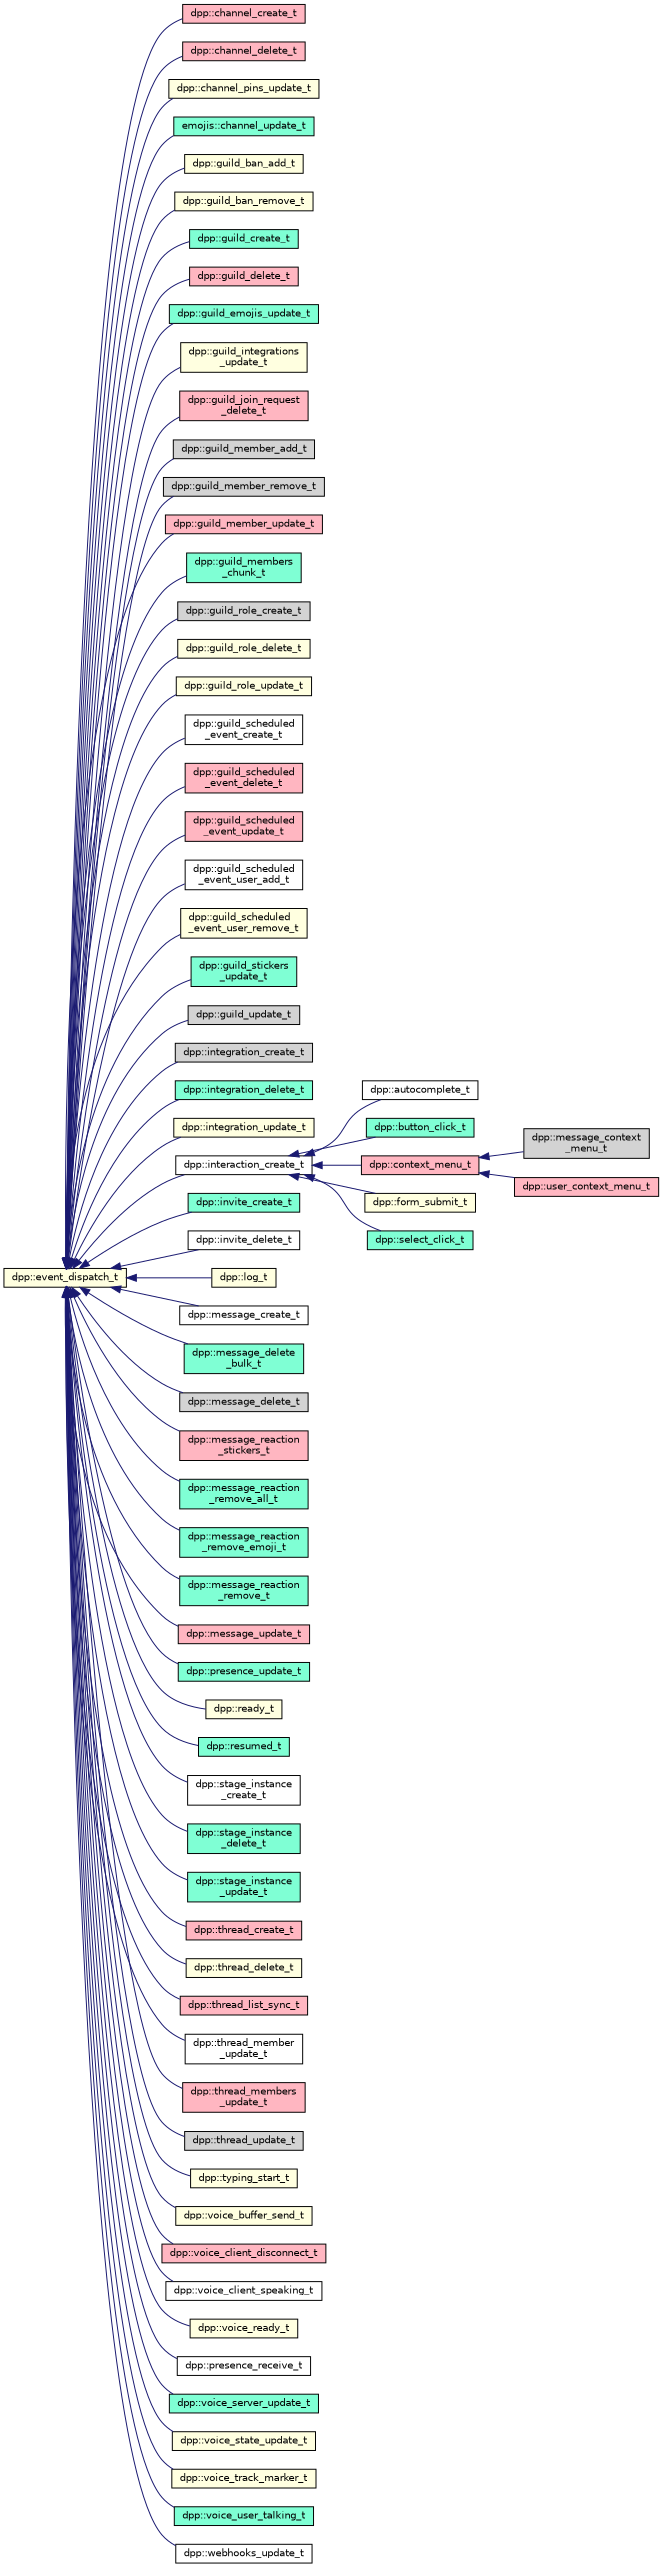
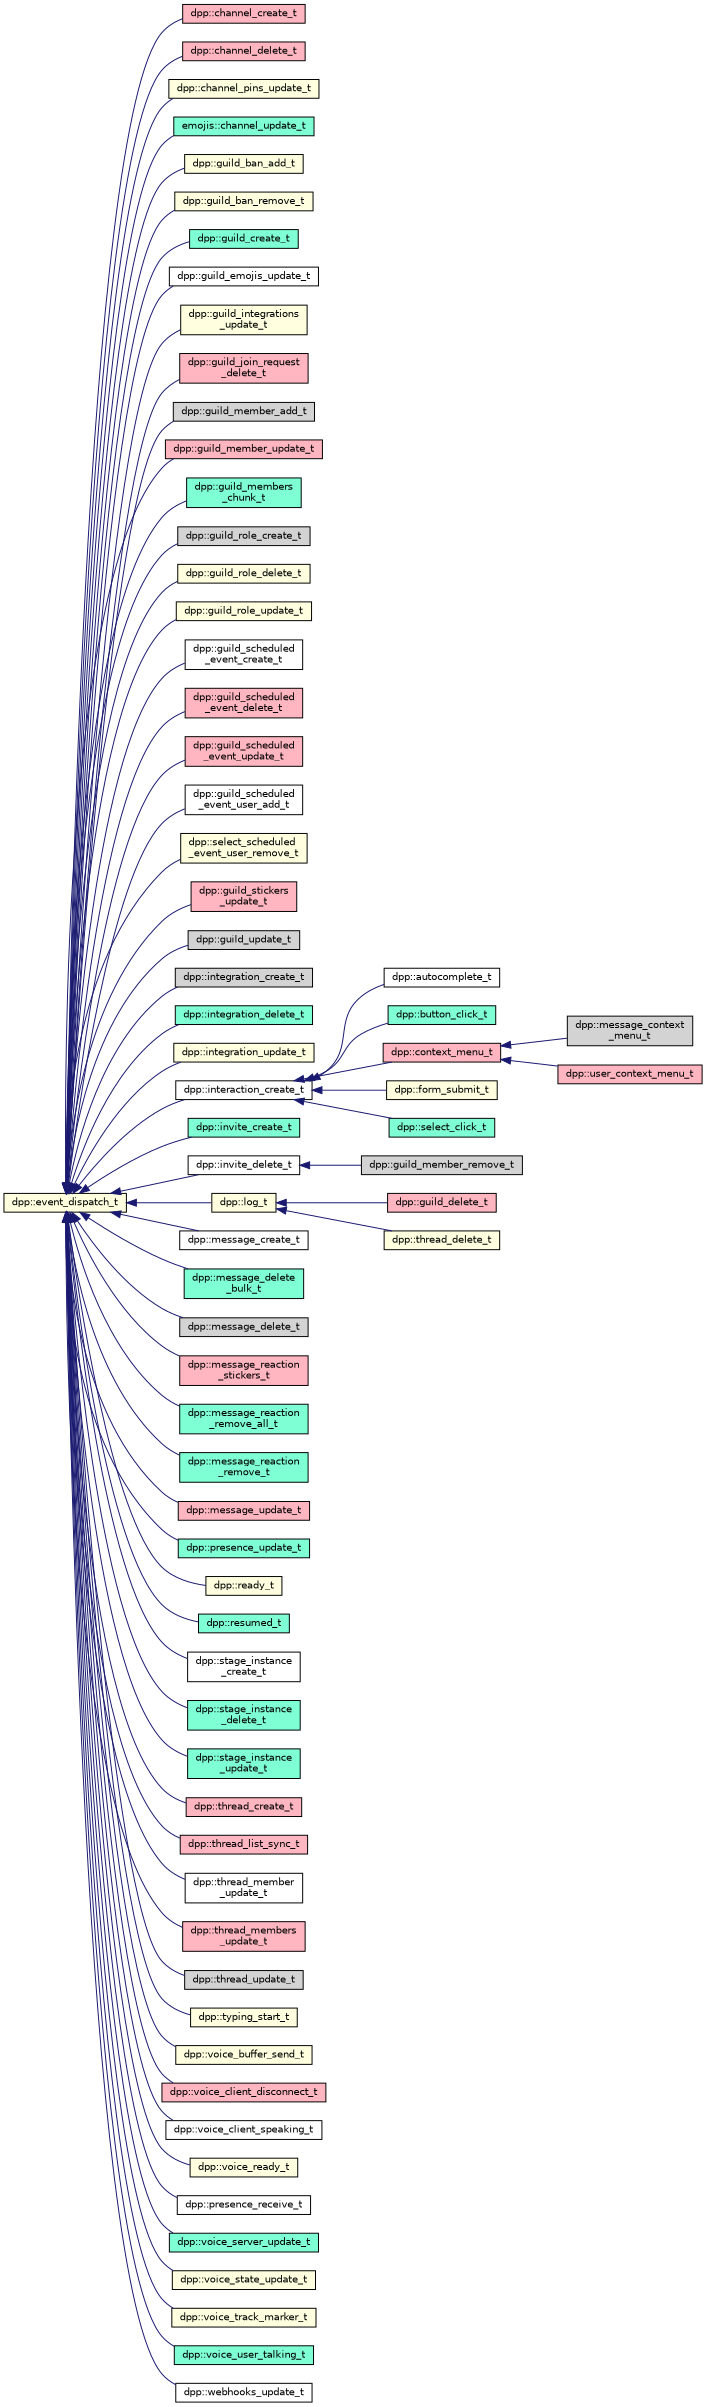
  digraph {
    rankdir=LR
    node [color=black fillcolor=lightyellow fontname=Helvetica fontsize=10 shape=record style=filled]
    edge [color=midnightblue dir=back fontname=Helvetica fontsize=10 labelfontname=Helvetica labelfontsize=10 style=solid]
    n1 [height=0.2 label="dpp::event_dispatch_t" width=0.4]
    n2 [fillcolor=lightpink height=0.2 label="dpp::channel_create_t" width=0.4]
    n3 [fillcolor=lightpink height=0.2 label="dpp::channel_delete_t" width=0.4]
    n4 [height=0.2 label="dpp::channel_pins_update_t" width=0.4]
    n5 [fillcolor=aquamarine height=0.2 label="emojis::channel_update_t" width=0.4]
    n6 [height=0.2 label="dpp::guild_ban_add_t" width=0.4]
    n7 [height=0.2 label="dpp::guild_ban_remove_t" width=0.4]
    n8 [fillcolor=aquamarine height=0.2 label="dpp::guild_create_t" width=0.4]
    n9 [fillcolor=lightpink height=0.2 label="dpp::guild_delete_t" width=0.4]
-   n10 [fillcolor=aquamarine height=0.2 label="dpp::guild_emojis_update_t" width=0.4]
+   n10 [fillcolor=white height=0.2 label="dpp::guild_emojis_update_t" width=0.4]
    n11 [height=0.2 label="dpp::guild_integrations\l_update_t" width=0.4]
    n12 [fillcolor=lightpink height=0.2 label="dpp::guild_join_request\l_delete_t" width=0.4]
    n13 [fillcolor=lightgrey height=0.2 label="dpp::guild_member_add_t" width=0.4]
    n14 [fillcolor=lightgrey height=0.2 label="dpp::guild_member_remove_t" width=0.4]
    n15 [fillcolor=lightpink height=0.2 label="dpp::guild_member_update_t" width=0.4]
    n16 [fillcolor=aquamarine height=0.2 label="dpp::guild_members\l_chunk_t" width=0.4]
    n17 [fillcolor=lightgrey height=0.2 label="dpp::guild_role_create_t" width=0.4]
    n18 [height=0.2 label="dpp::guild_role_delete_t" width=0.4]
    n19 [height=0.2 label="dpp::guild_role_update_t" width=0.4]
    n20 [fillcolor=white height=0.2 label="dpp::guild_scheduled\l_event_create_t" width=0.4]
    n21 [fillcolor=lightpink height=0.2 label="dpp::guild_scheduled\l_event_delete_t" width=0.4]
    n22 [fillcolor=lightpink height=0.2 label="dpp::guild_scheduled\l_event_update_t" width=0.4]
    n23 [fillcolor=white height=0.2 label="dpp::guild_scheduled\l_event_user_add_t" width=0.4]
-   n24 [height=0.2 label="dpp::guild_scheduled\l_event_user_remove_t" width=0.4]
-   n25 [fillcolor=aquamarine height=0.2 label="dpp::guild_stickers\l_update_t" width=0.4]
+   n24 [height=0.2 label="dpp::select_scheduled\l_event_user_remove_t" width=0.4]
+   n25 [fillcolor=lightpink height=0.2 label="dpp::guild_stickers\l_update_t" width=0.4]
    n26 [fillcolor=lightgrey height=0.2 label="dpp::guild_update_t" width=0.4]
    n27 [fillcolor=lightgrey height=0.2 label="dpp::integration_create_t" width=0.4]
    n28 [fillcolor=aquamarine height=0.2 label="dpp::integration_delete_t" width=0.4]
    n29 [height=0.2 label="dpp::integration_update_t" width=0.4]
    n30 [fillcolor=white height=0.2 label="dpp::interaction_create_t" width=0.4]
    n31 [fillcolor=aquamarine height=0.2 label="dpp::invite_create_t" width=0.4]
    n32 [fillcolor=white height=0.2 label="dpp::invite_delete_t" width=0.4]
    n33 [height=0.2 label="dpp::log_t" width=0.4]
    n34 [fillcolor=white height=0.2 label="dpp::message_create_t" width=0.4]
    n35 [fillcolor=aquamarine height=0.2 label="dpp::message_delete\l_bulk_t" width=0.4]
    n36 [fillcolor=lightgrey height=0.2 label="dpp::message_delete_t" width=0.4]
    n37 [fillcolor=lightpink height=0.2 label="dpp::message_reaction\l_stickers_t" width=0.4]
    n38 [fillcolor=aquamarine height=0.2 label="dpp::message_reaction\l_remove_all_t" width=0.4]
-   n39 [fillcolor=aquamarine height=0.2 label="dpp::message_reaction\l_remove_emoji_t" width=0.4]
    n40 [fillcolor=aquamarine height=0.2 label="dpp::message_reaction\l_remove_t" width=0.4]
    n41 [fillcolor=lightpink height=0.2 label="dpp::message_update_t" width=0.4]
    n42 [fillcolor=aquamarine height=0.2 label="dpp::presence_update_t" width=0.4]
    n43 [height=0.2 label="dpp::ready_t" width=0.4]
    n44 [fillcolor=aquamarine height=0.2 label="dpp::resumed_t" width=0.4]
    n45 [fillcolor=white height=0.2 label="dpp::stage_instance\l_create_t" width=0.4]
    n46 [fillcolor=aquamarine height=0.2 label="dpp::stage_instance\l_delete_t" width=0.4]
    n47 [fillcolor=aquamarine height=0.2 label="dpp::stage_instance\l_update_t" width=0.4]
    n48 [fillcolor=lightpink height=0.2 label="dpp::thread_create_t" width=0.4]
    n49 [height=0.2 label="dpp::thread_delete_t" width=0.4]
    n50 [fillcolor=lightpink height=0.2 label="dpp::thread_list_sync_t" width=0.4]
    n51 [fillcolor=white height=0.2 label="dpp::thread_member\l_update_t" width=0.4]
    n52 [fillcolor=lightpink height=0.2 label="dpp::thread_members\l_update_t" width=0.4]
    n53 [fillcolor=lightgrey height=0.2 label="dpp::thread_update_t" width=0.4]
    n54 [height=0.2 label="dpp::typing_start_t" width=0.4]
    n55 [height=0.2 label="dpp::voice_buffer_send_t" width=0.4]
    n56 [fillcolor=lightpink height=0.2 label="dpp::voice_client_disconnect_t" width=0.4]
    n57 [fillcolor=white height=0.2 label="dpp::voice_client_speaking_t" width=0.4]
    n58 [height=0.2 label="dpp::voice_ready_t" width=0.4]
    n59 [fillcolor=white height=0.2 label="dpp::presence_receive_t" width=0.4]
    n60 [fillcolor=aquamarine height=0.2 label="dpp::voice_server_update_t" width=0.4]
    n61 [height=0.2 label="dpp::voice_state_update_t" width=0.4]
    n62 [height=0.2 label="dpp::voice_track_marker_t" width=0.4]
    n63 [fillcolor=aquamarine height=0.2 label="dpp::voice_user_talking_t" width=0.4]
    n64 [fillcolor=white height=0.2 label="dpp::webhooks_update_t" width=0.4]
    n65 [fillcolor=white height=0.2 label="dpp::autocomplete_t" width=0.4]
    n66 [fillcolor=aquamarine height=0.2 label="dpp::button_click_t" width=0.4]
    n67 [fillcolor=lightpink height=0.2 label="dpp::context_menu_t" width=0.4]
    n68 [height=0.2 label="dpp::form_submit_t" width=0.4]
    n69 [fillcolor=aquamarine height=0.2 label="dpp::select_click_t" width=0.4]
    n70 [fillcolor=lightgrey height=0.2 label="dpp::message_context\l_menu_t" width=0.4]
    n71 [fillcolor=lightpink height=0.2 label="dpp::user_context_menu_t" width=0.4]
    n1 -> n2
    n1 -> n3
    n1 -> n4
    n1 -> n5
    n1 -> n6
    n1 -> n7
    n1 -> n8
-   n1 -> n9
+   n33 -> n9
    n1 -> n10
    n1 -> n11
    n1 -> n12
    n1 -> n13
-   n1 -> n14
+   n32 -> n14
    n1 -> n15
    n1 -> n16
    n1 -> n17
    n1 -> n18
    n1 -> n19
    n1 -> n20
    n1 -> n21
    n1 -> n22
    n1 -> n23
    n1 -> n24
    n1 -> n25
    n1 -> n26
    n1 -> n27
    n1 -> n28
    n1 -> n29
    n1 -> n30
    n1 -> n31
    n1 -> n32
    n1 -> n33
    n1 -> n34
    n1 -> n35
    n1 -> n36
    n1 -> n37
    n1 -> n38
-   n1 -> n39
    n1 -> n40
    n1 -> n41
    n1 -> n42
    n1 -> n43
    n1 -> n44
    n1 -> n45
    n1 -> n46
    n1 -> n47
    n1 -> n48
-   n1 -> n49
+   n33 -> n49
    n1 -> n50
    n1 -> n51
    n1 -> n52
    n1 -> n53
    n1 -> n54
    n1 -> n55
    n1 -> n56
    n1 -> n57
    n1 -> n58
    n1 -> n59
    n1 -> n60
    n1 -> n61
    n1 -> n62
    n1 -> n63
    n1 -> n64
    n30 -> n65
    n30 -> n66
    n30 -> n67
    n30 -> n68
    n30 -> n69
    n67 -> n70
    n67 -> n71
  }
